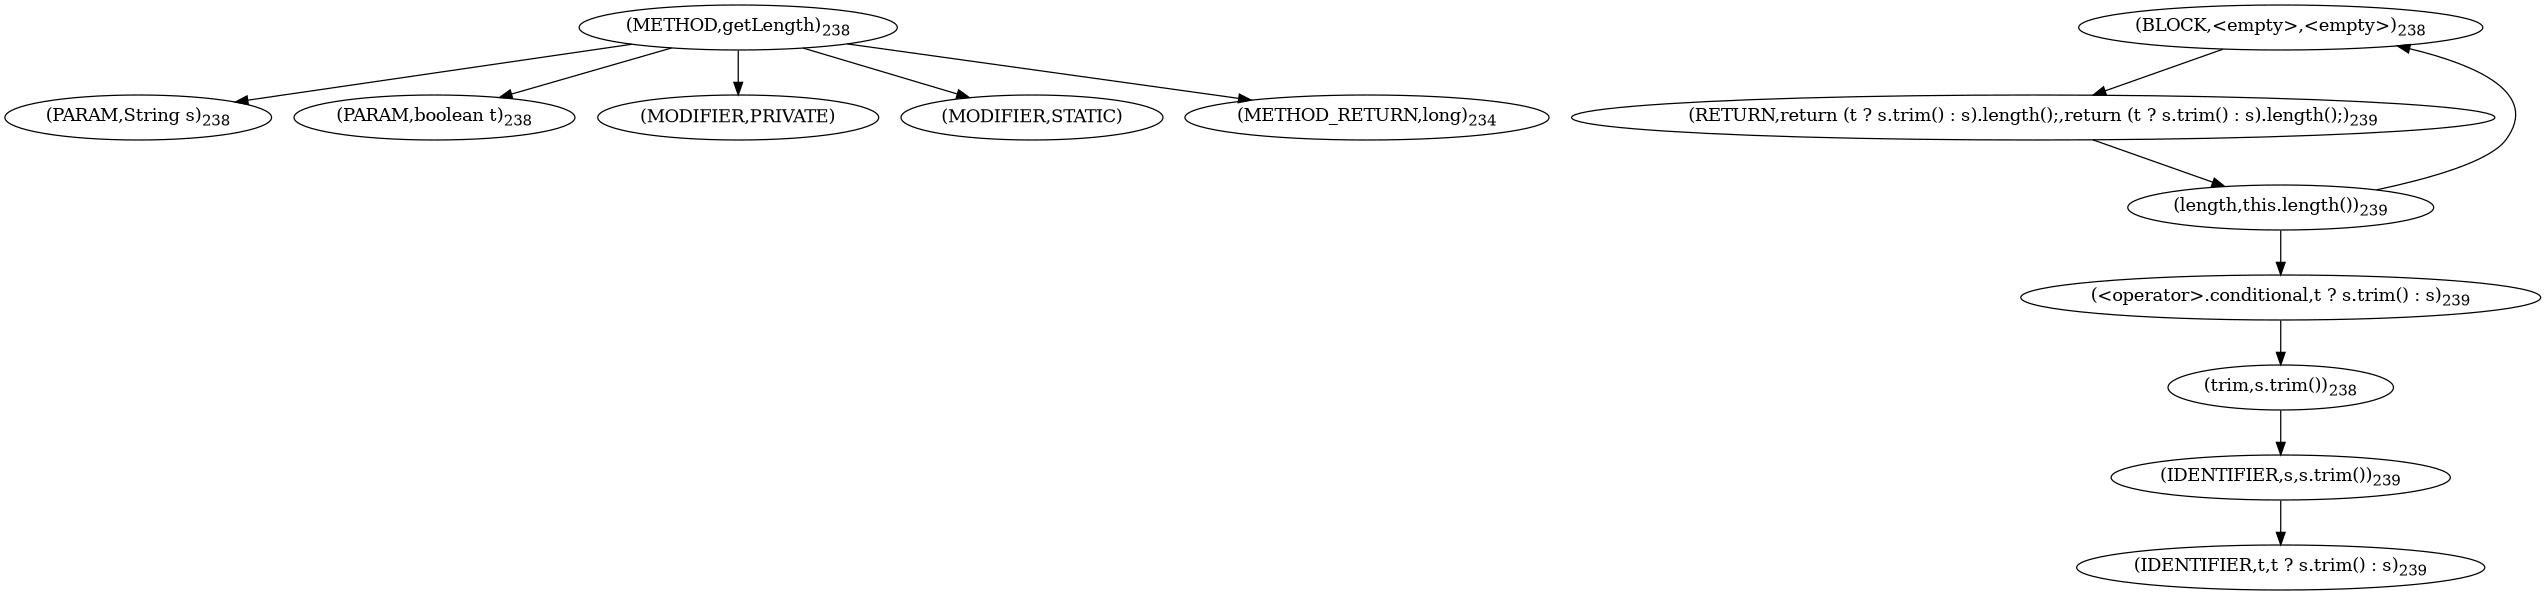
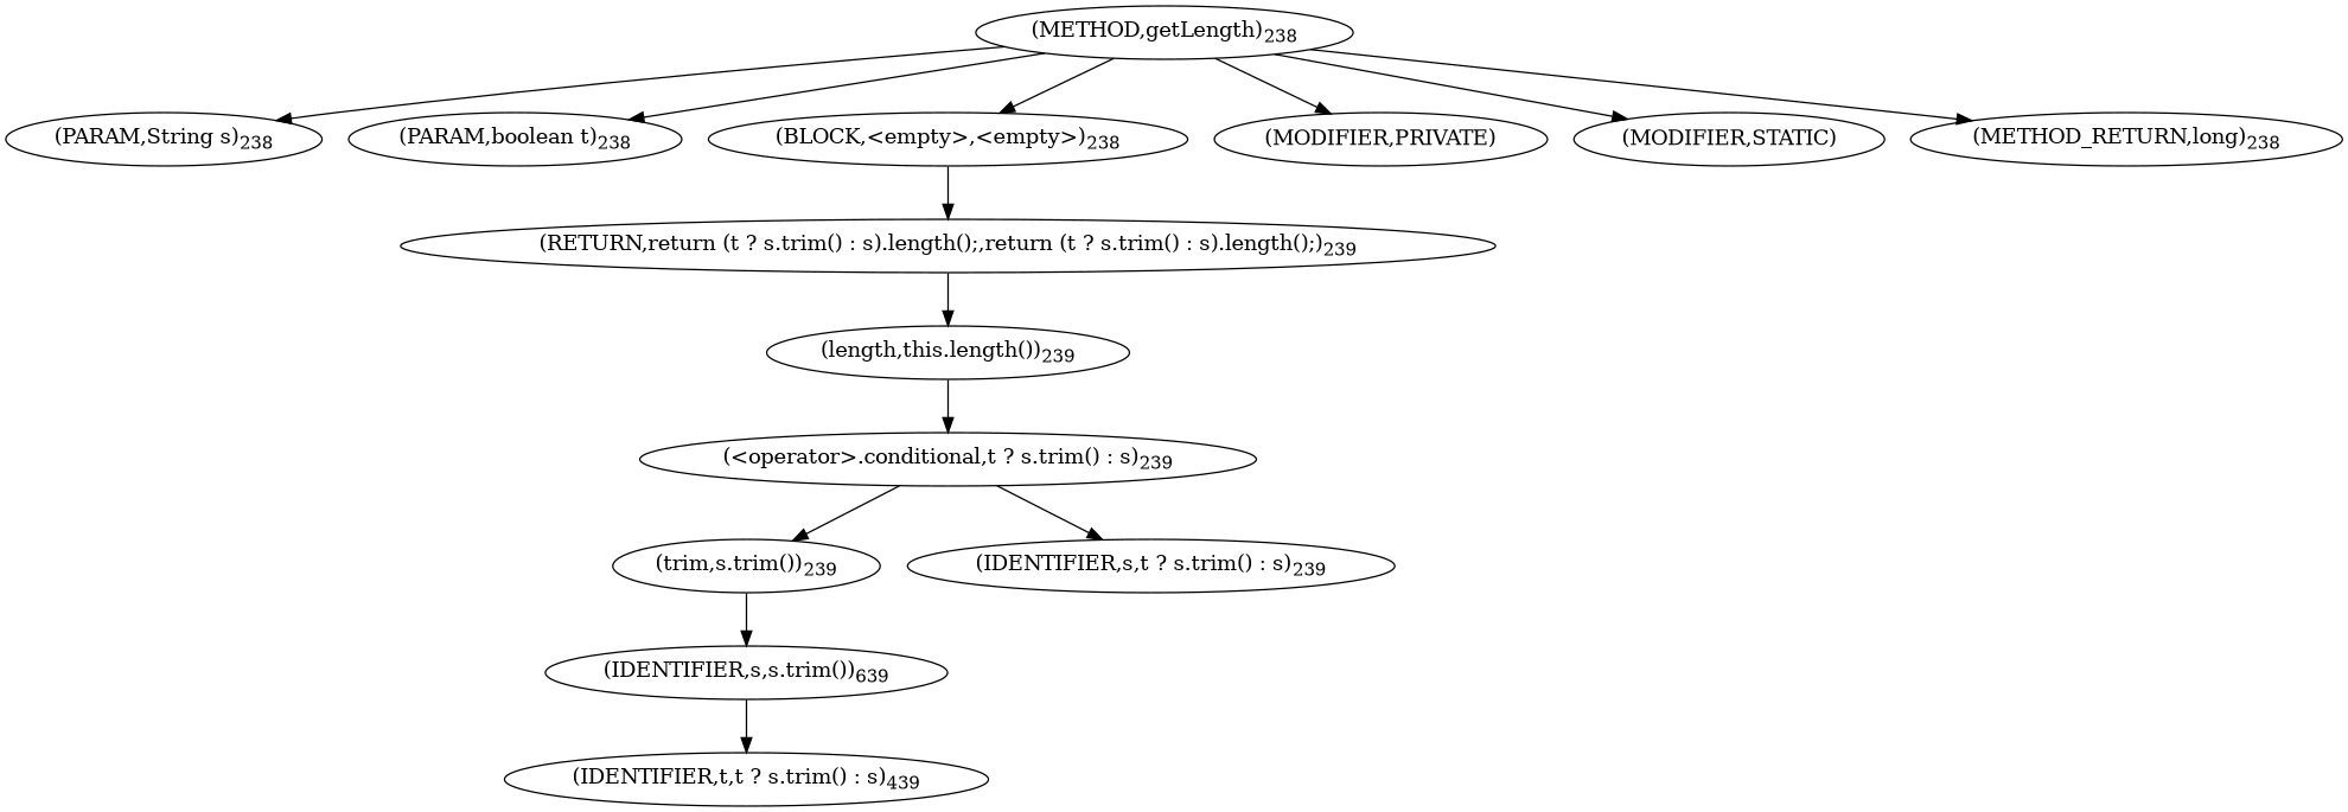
  digraph {
    n1 [label=<(METHOD,getLength)<SUB>238</SUB>>]
    n2 [label=<(PARAM,String s)<SUB>238</SUB>>]
    n3 [label=<(PARAM,boolean t)<SUB>238</SUB>>]
    n4 [label=<(BLOCK,&lt;empty&gt;,&lt;empty&gt;)<SUB>238</SUB>>]
    n5 [label=<(MODIFIER,PRIVATE)>]
    n6 [label=<(MODIFIER,STATIC)>]
-   n7 [label=<(METHOD_RETURN,long)<SUB>234</SUB>>]
+   n7 [label=<(METHOD_RETURN,long)<SUB>238</SUB>>]
    n8 [label=<(RETURN,return (t ? s.trim() : s).length();,return (t ? s.trim() : s).length();)<SUB>239</SUB>>]
    n9 [label=<(length,this.length())<SUB>239</SUB>>]
    n10 [label=<(&lt;operator&gt;.conditional,t ? s.trim() : s)<SUB>239</SUB>>]
-   n11 [label=<(trim,s.trim())<SUB>238</SUB>>]
-   n13 [label=<(IDENTIFIER,t,t ? s.trim() : s)<SUB>239</SUB>>]
-   n14 [label=<(IDENTIFIER,s,s.trim())<SUB>239</SUB>>]
+   n11 [label=<(trim,s.trim())<SUB>239</SUB>>]
+   n12 [label=<(IDENTIFIER,s,t ? s.trim() : s)<SUB>239</SUB>>]
+   n13 [label=<(IDENTIFIER,t,t ? s.trim() : s)<SUB>439</SUB>>]
+   n14 [label=<(IDENTIFIER,s,s.trim())<SUB>639</SUB>>]
    n1 -> n2
    n1 -> n3
-   n9 -> n4
+   n1 -> n4
    n1 -> n5
    n1 -> n6
    n1 -> n7
    n4 -> n8
    n8 -> n9
    n9 -> n10
    n10 -> n11
+   n10 -> n12
    n11 -> n14
    n14 -> n13
  }
